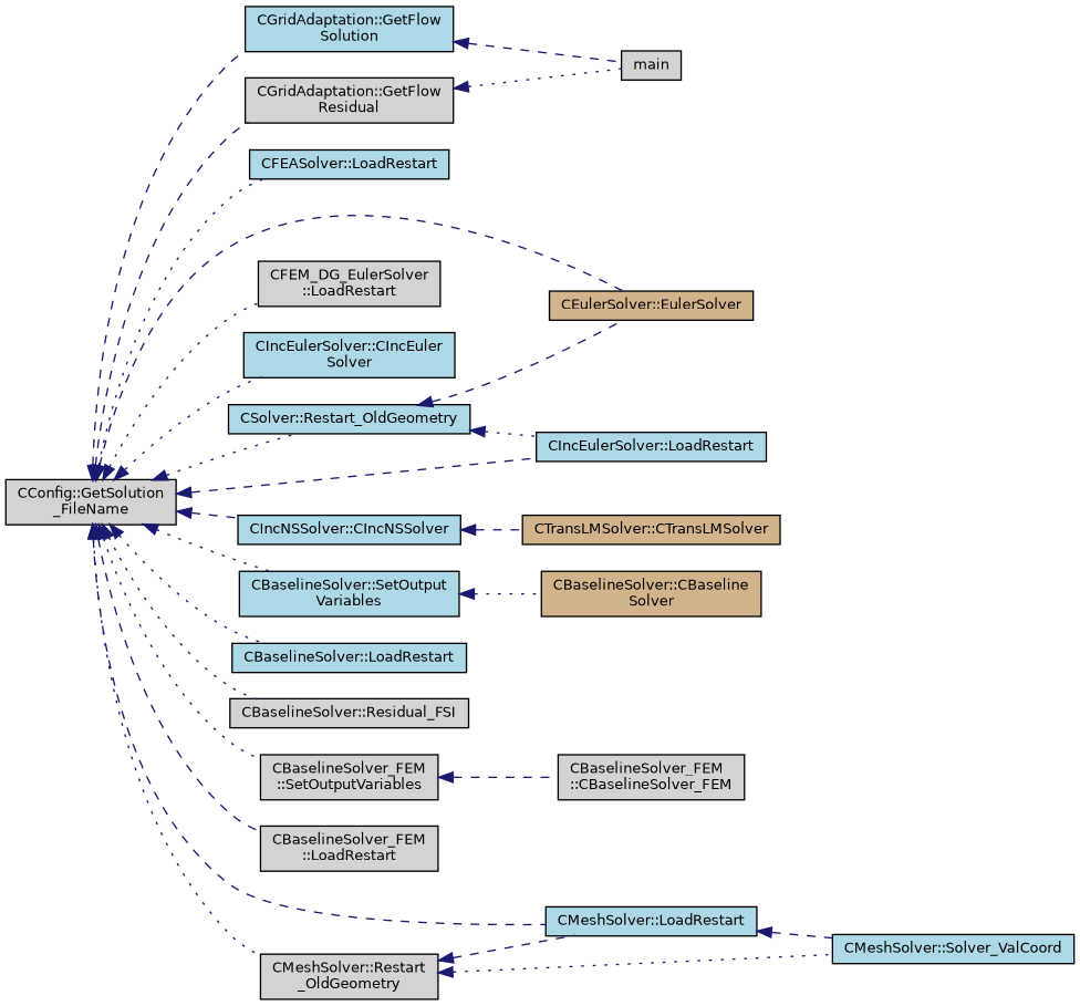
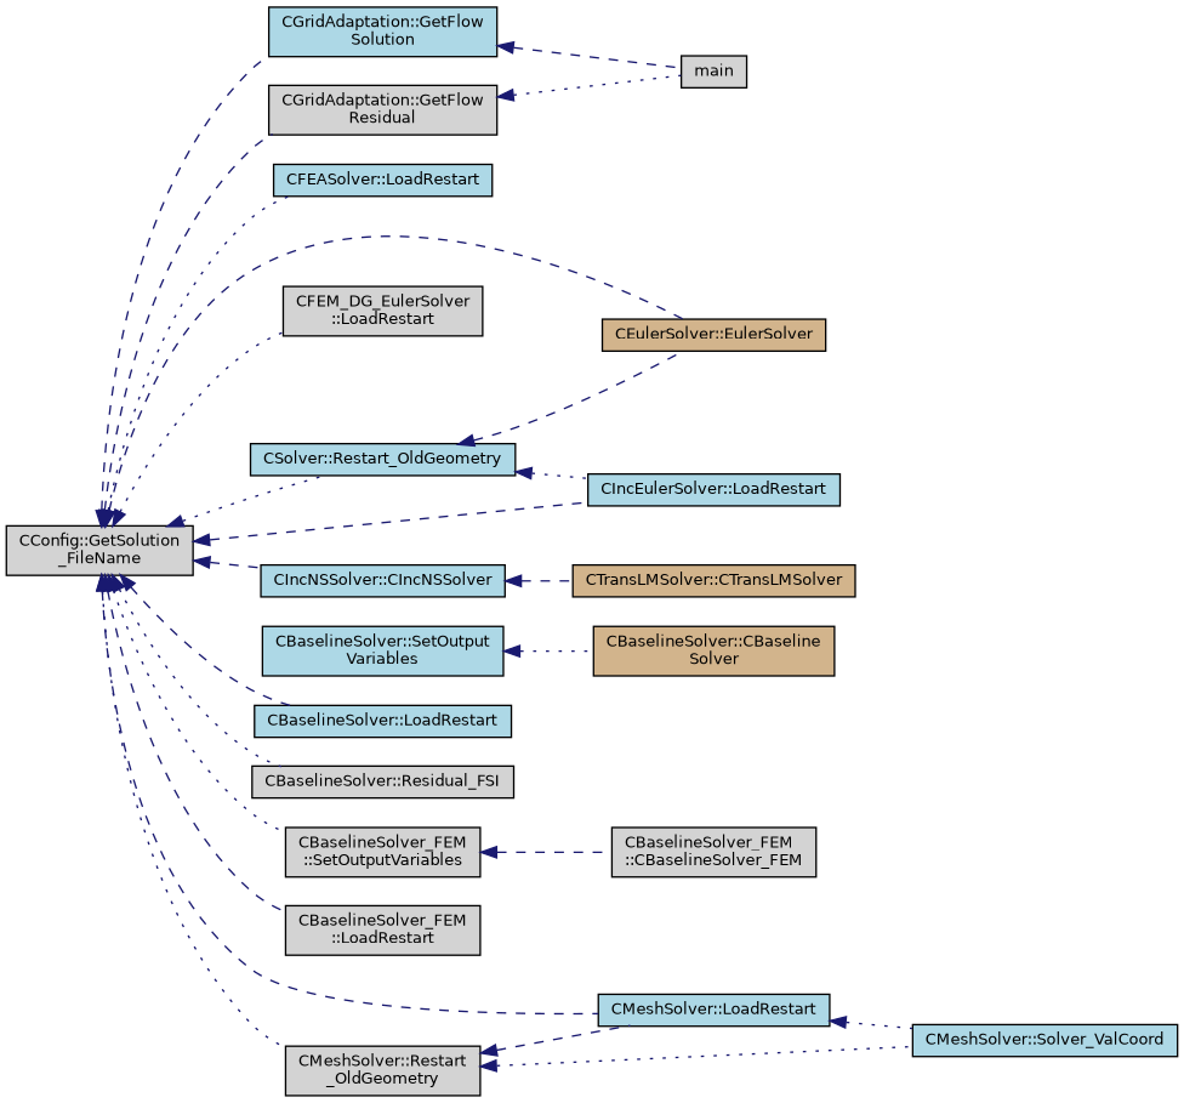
  digraph {
    rankdir=LR
    node [color=black fillcolor=lightblue fontname=Helvetica fontsize=10 shape=record style=filled]
    edge [color=midnightblue dir=back fontname=Helvetica fontsize=10 labelfontname=Helvetica labelfontsize=10 style=dashed]
    n1 [fillcolor=lightgrey fontcolor=black height=0.2 label="CConfig::GetSolution\l_FileName" width=0.4]
    n2 [height=0.2 label="CGridAdaptation::GetFlow\lSolution" width=0.4]
    n3 [fillcolor=lightgrey height=0.2 label="CGridAdaptation::GetFlow\lResidual" width=0.4]
    n4 [height=0.2 label="CFEASolver::LoadRestart" width=0.4]
    n5 [fillcolor=tan height=0.2 label="CEulerSolver::EulerSolver" width=0.4]
    n6 [fillcolor=lightgrey height=0.2 label="CFEM_DG_EulerSolver\l::LoadRestart" width=0.4]
-   n7 [height=0.2 label="CIncEulerSolver::CIncEuler\lSolver" width=0.4]
    n8 [height=0.2 label="CIncEulerSolver::LoadRestart" width=0.4]
    n9 [height=0.2 label="CIncNSSolver::CIncNSSolver" width=0.4]
    n10 [height=0.2 label="CSolver::Restart_OldGeometry" width=0.4]
    n11 [height=0.2 label="CBaselineSolver::SetOutput\lVariables" width=0.4]
    n12 [height=0.2 label="CBaselineSolver::LoadRestart" width=0.4]
    n13 [fillcolor=lightgrey height=0.2 label="CBaselineSolver::Residual_FSI" width=0.4]
    n14 [fillcolor=lightgrey height=0.2 label="CBaselineSolver_FEM\l::SetOutputVariables" width=0.4]
    n15 [fillcolor=lightgrey height=0.2 label="CBaselineSolver_FEM\l::LoadRestart" width=0.4]
    n16 [height=0.2 label="CMeshSolver::LoadRestart" width=0.4]
    n17 [fillcolor=lightgrey height=0.2 label="CMeshSolver::Restart\l_OldGeometry" width=0.4]
    n18 [fillcolor=lightgrey height=0.2 label=main width=0.4]
    n19 [fillcolor=tan height=0.2 label="CTransLMSolver::CTransLMSolver" width=0.4]
    n20 [fillcolor=tan height=0.2 label="CBaselineSolver::CBaseline\lSolver" width=0.4]
    n21 [fillcolor=lightgrey height=0.2 label="CBaselineSolver_FEM\l::CBaselineSolver_FEM" width=0.4]
    n22 [height=0.2 label="CMeshSolver::Solver_ValCoord" width=0.4]
    n1 -> n2
    n1 -> n3
    n1 -> n4 [style=dotted]
    n1 -> n5
    n1 -> n6 [style=dotted]
-   n1 -> n7 [style=dotted]
    n1 -> n8
    n1 -> n9
    n1 -> n10 [style=dotted]
-   n1 -> n11 [style=dotted]
-   n1 -> n12 [style=dotted]
+   n1 -> n12
    n1 -> n13 [style=dotted]
    n1 -> n14 [style=dotted]
    n1 -> n15
    n1 -> n16
    n1 -> n17 [style=dotted]
    n2 -> n18
    n3 -> n18 [style=dotted]
    n9 -> n19
    n10 -> n5
    n10 -> n8 [style=dotted]
    n11 -> n20 [style=dotted]
    n14 -> n21
-   n16 -> n22
+   n16 -> n22 [style=dotted]
    n17 -> n16
    n17 -> n22 [style=dotted]
  }
